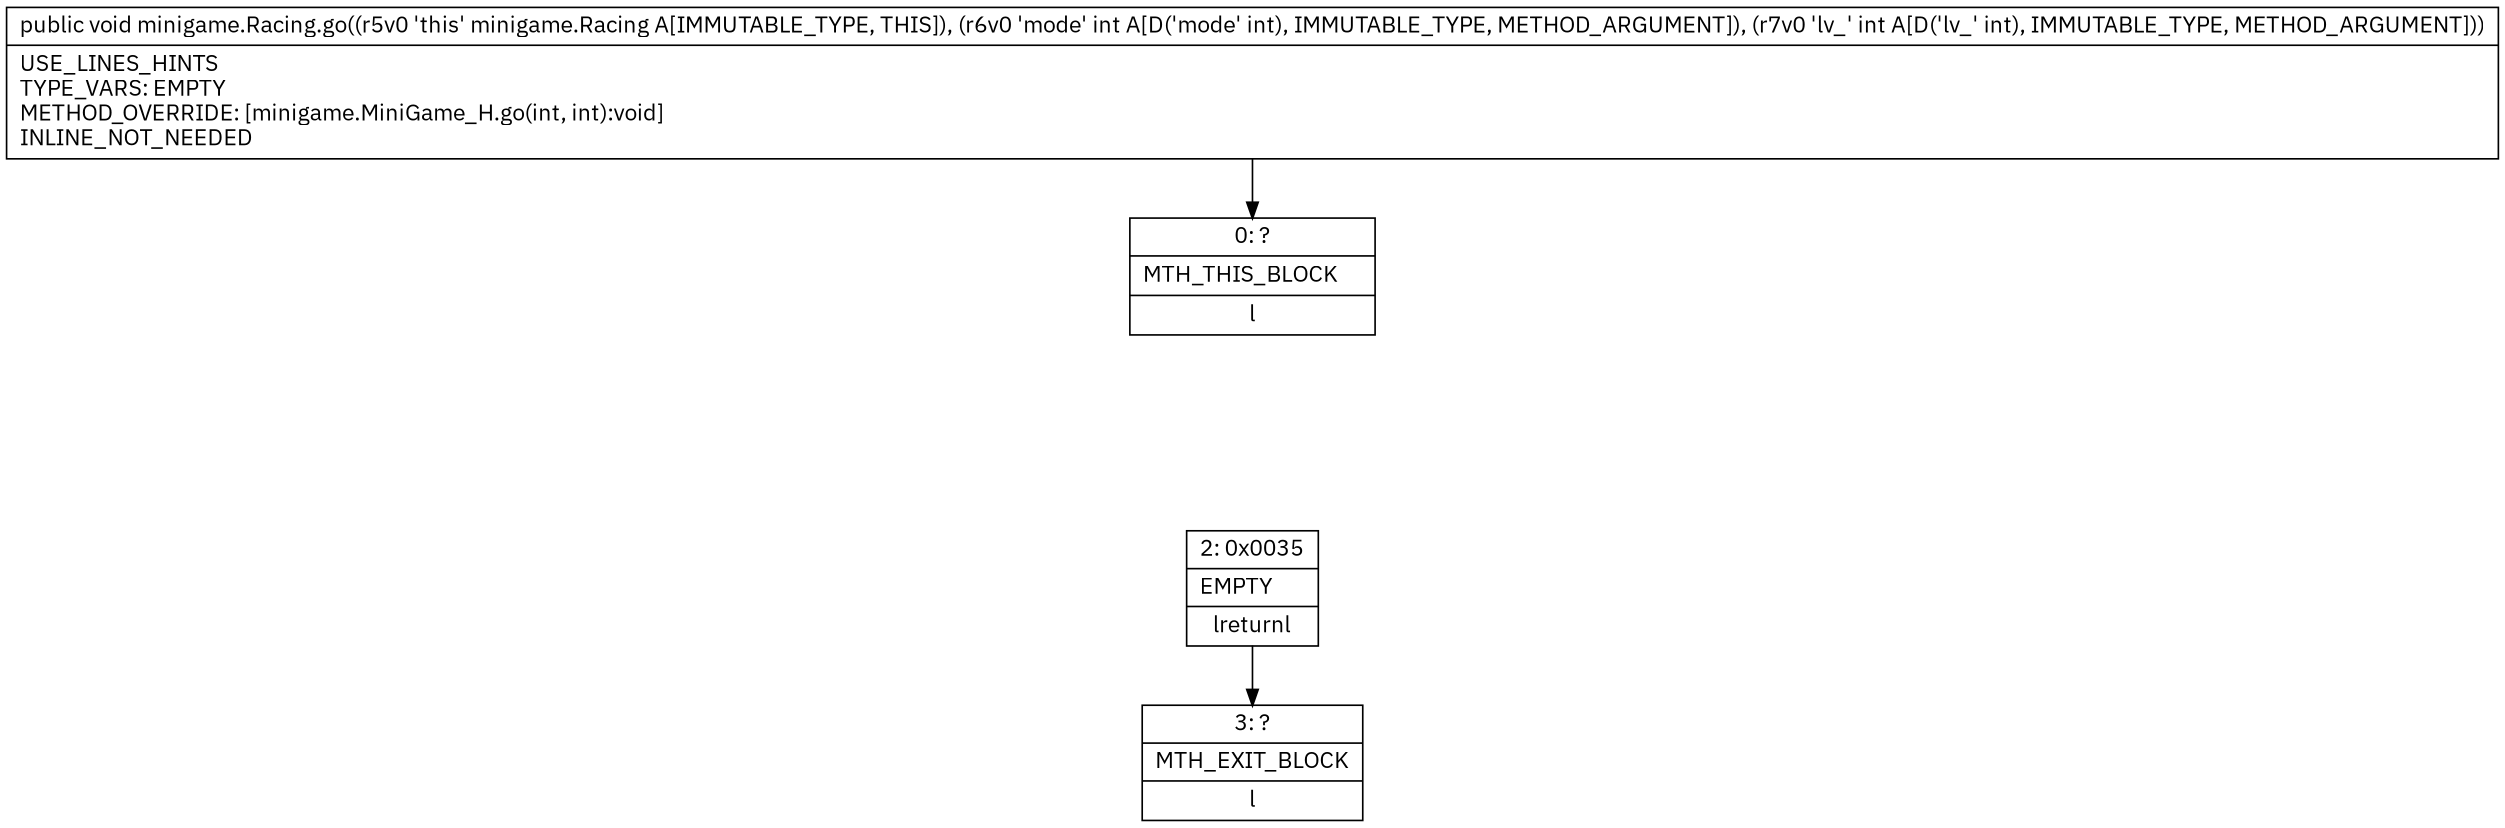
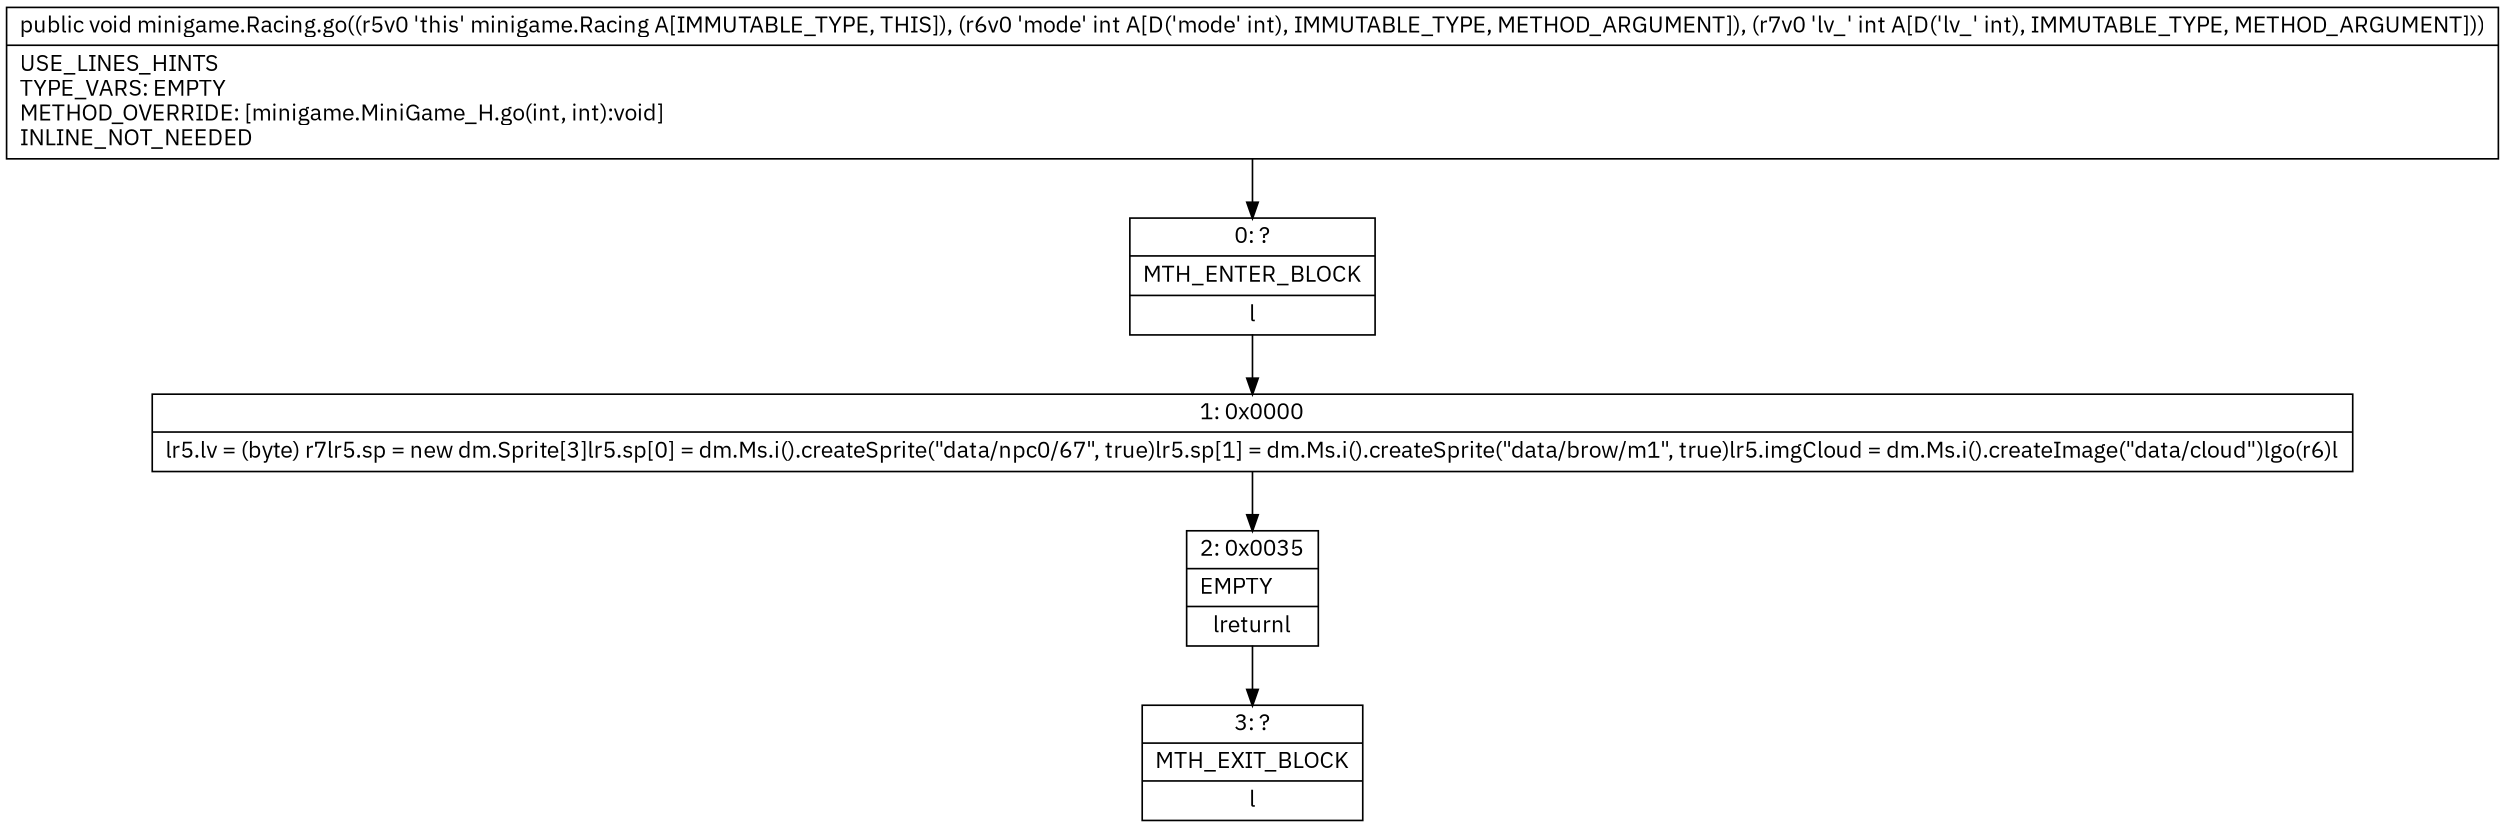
  digraph {
    fontname="IBM Plex Sans"
    node [fontname="IBM Plex Sans" shape=record]
    edge [fontname="IBM Plex Sans"]
-   n1 [label="{0\:\ ?|MTH_THIS_BLOCK\l|l}"]
+   n1 [label="{0\:\ ?|MTH_ENTER_BLOCK\l|l}"]
+   n2 [label="{1\:\ 0x0000|lr5.lv = (byte) r7lr5.sp = new dm.Sprite[3]lr5.sp[0] = dm.Ms.i().createSprite(\"data\/npc0\/67\", true)lr5.sp[1] = dm.Ms.i().createSprite(\"data\/brow\/m1\", true)lr5.imgCloud = dm.Ms.i().createImage(\"data\/cloud\")lgo(r6)l}"]
    n3 [label="{2\:\ 0x0035|EMPTY\l|lreturnl}"]
    n4 [label="{3\:\ ?|MTH_EXIT_BLOCK\l|l}"]
    n5 [label="{public void minigame.Racing.go((r5v0 'this' minigame.Racing A[IMMUTABLE_TYPE, THIS]), (r6v0 'mode' int A[D('mode' int), IMMUTABLE_TYPE, METHOD_ARGUMENT]), (r7v0 'lv_' int A[D('lv_' int), IMMUTABLE_TYPE, METHOD_ARGUMENT]))  | USE_LINES_HINTS\lTYPE_VARS: EMPTY\lMETHOD_OVERRIDE: [minigame.MiniGame_H.go(int, int):void]\lINLINE_NOT_NEEDED\l}"]
+   n1 -> n2
+   n2 -> n3
    n3 -> n4
    n5 -> n1
  }
